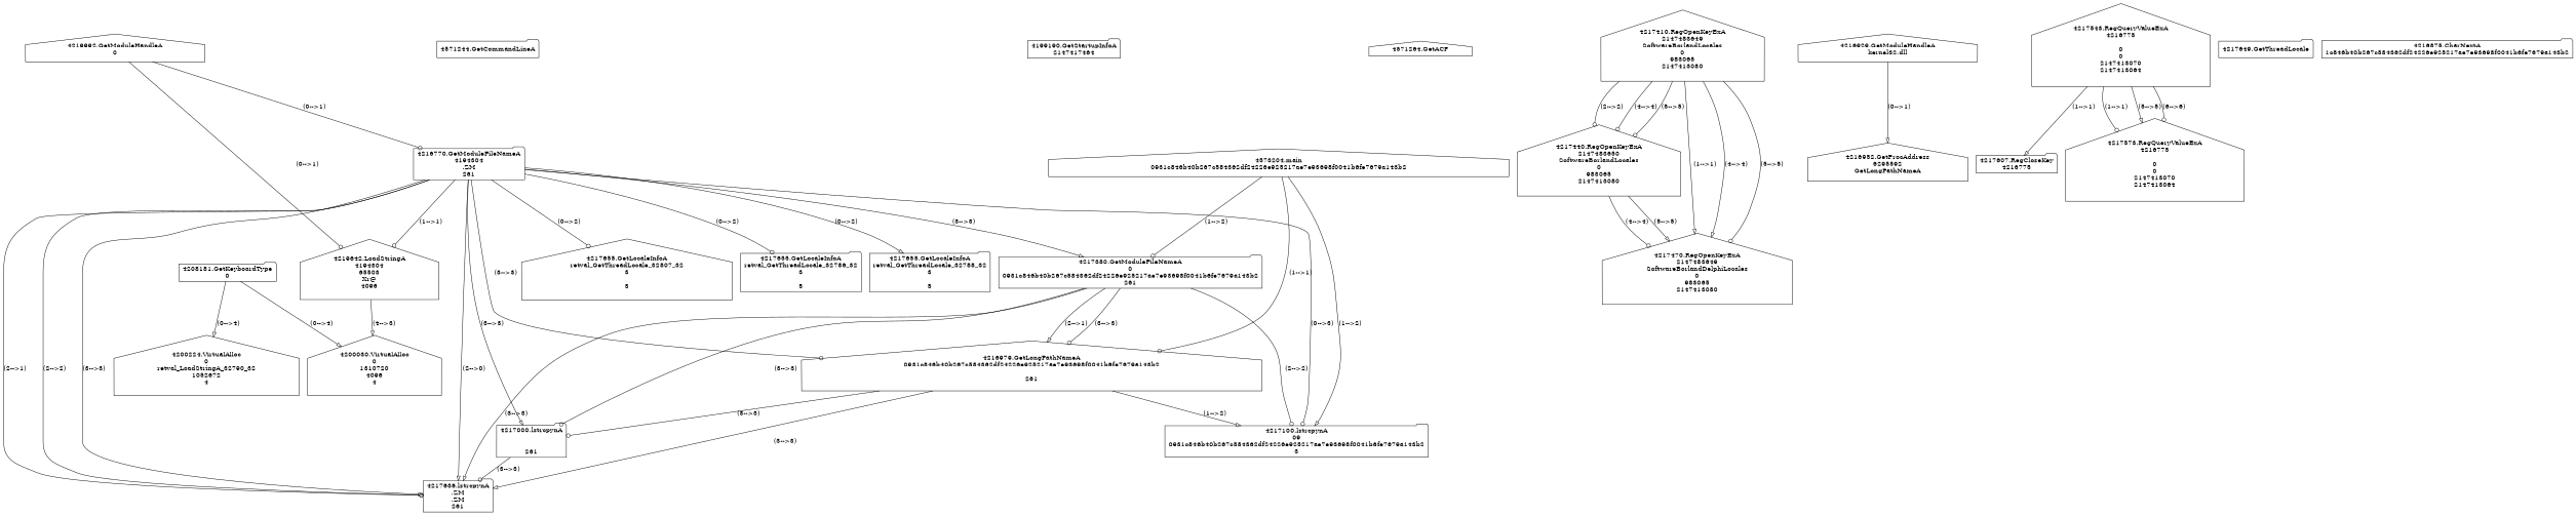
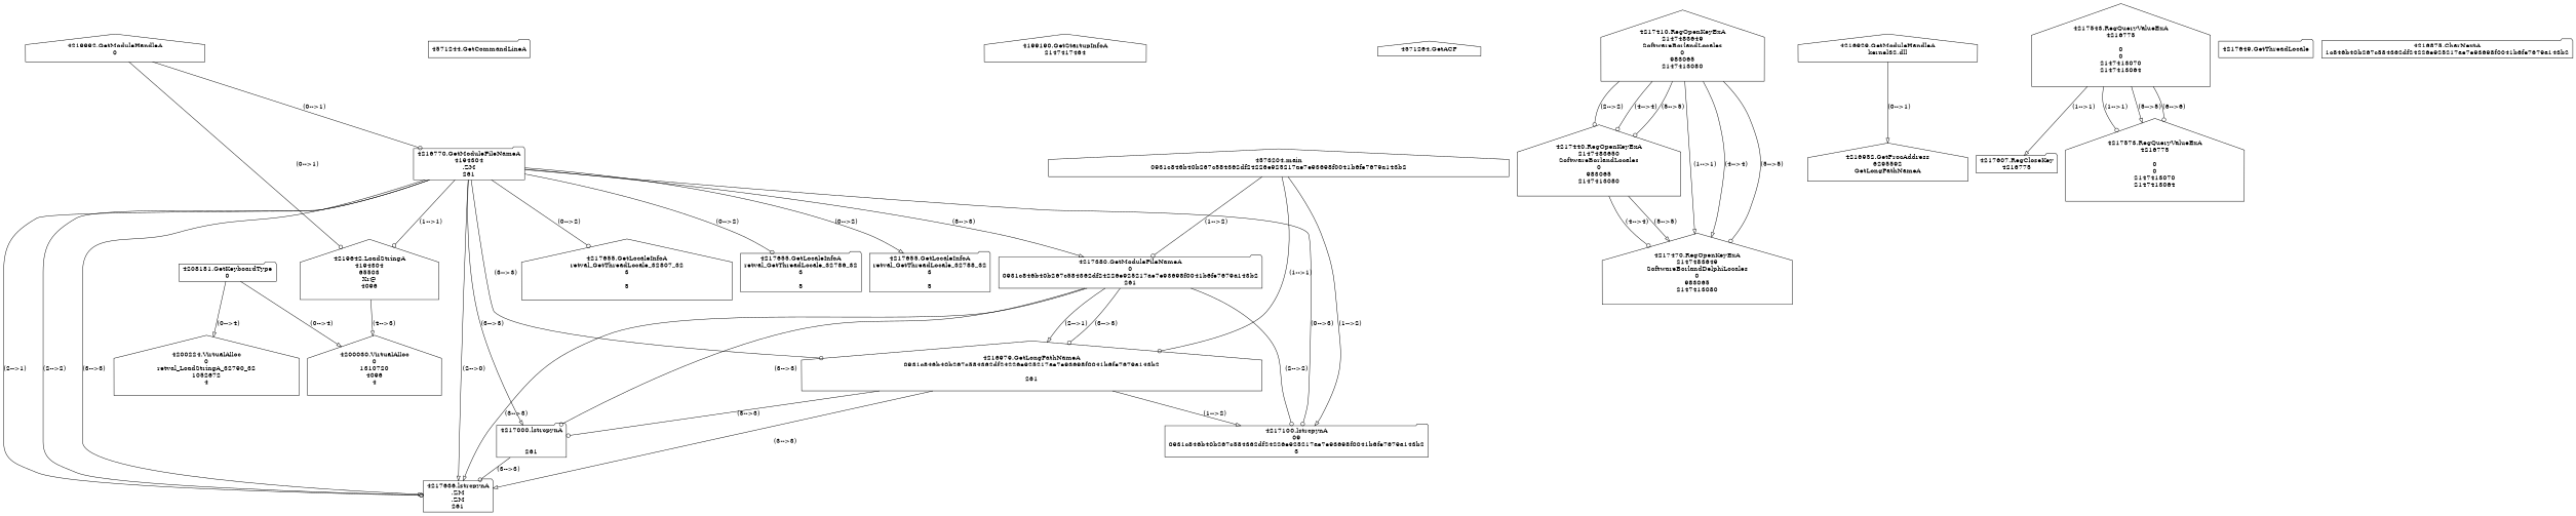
  digraph {
    node [shape=house]
    edge [arrowhead=odot]
    n1 [label="4573204.main\n0931c846b40b267c584362df24226e925217ae7e93698f0041b6fe7679a143b2"]
    n2 [label="4217380.GetModuleFileNameA\n0\n0931c846b40b267c584362df24226e925217ae7e93698f0041b6fe7679a143b2\n261" shape=folder]
    n3 [label="4216979.GetLongPathNameA\n0931c846b40b267c584362df24226e925217ae7e93698f0041b6fe7679a143b2\n\n261"]
    n4 [label="4217100.lstrcpynA\n09\n0931c846b40b267c584362df24226e925217ae7e93698f0041b6fe7679a143b2\n3" shape=folder]
    n5 [label="4217000.lstrcpynA\n\n\n261" shape=folder]
    n6 [label="4217636.lstrcpynA\n.ZM\n.ZM\n261" shape=folder]
    n7 [label="4219992.GetModuleHandleA\n0"]
    n8 [label="4216770.GetModuleFileNameA\n4194304\n.ZM\n261" shape=folder]
    n9 [label="4219642.LoadStringA\n4194304\n65503\nXr@\n4096"]
    n10 [label="4217655.GetLocaleInfoA\nretval_GetThreadLocale_32807_32\n3\n\n5"]
    n11 [label="4217655.GetLocaleInfoA\nretval_GetThreadLocale_32786_32\n3\n\n5" shape=folder]
    n12 [label="4217655.GetLocaleInfoA\nretval_GetThreadLocale_32788_32\n3\n\n5" shape=folder]
    n13 [label="4200030.VirtualAlloc\n0\n1310720\n4096\n4"]
    n14 [label="4208181.GetKeyboardType\n0" shape=folder]
    n15 [label="4200224.VirtualAlloc\n0\nretval_LoadStringA_32790_32\n1052672\n4"]
    n16 [label="4571244.GetCommandLineA\n" shape=folder]
-   n17 [label="4199190.GetStartupInfoA\n2147417464" shape=folder]
+   n17 [label="4199190.GetStartupInfoA\n2147417464"]
    n18 [label="4571264.GetACP\n"]
    n19 [label="4217410.RegOpenKeyExA\n2147483649\nSoftware\Borland\Locales\n0\n983065\n2147413080"]
    n20 [label="4217440.RegOpenKeyExA\n2147483650\nSoftware\Borland\Locales\n0\n983065\n2147413080"]
    n21 [label="4217470.RegOpenKeyExA\n2147483649\nSoftware\Borland\Delphi\Locales\n0\n983065\n2147413080"]
    n22 [label="4216929.GetModuleHandleA\nkernel32.dll"]
    n23 [label="4216952.GetProcAddress\n6295592\nGetLongPathNameA"]
    n24 [label="4217543.RegQueryValueExA\n4216775\n\n0\n0\n2147413070\n2147413064"]
    n25 [label="4217607.RegCloseKey\n4216775" shape=folder]
    n26 [label="4217573.RegQueryValueExA\n4216775\n\n0\n0\n2147413070\n2147413064"]
    n27 [label="4217649.GetThreadLocale\n" shape=folder]
    n28 [label="4216875.CharNextA\n1c846b40b267c584362df24226e925217ae7e93698f0041b6fe7679a143b2" shape=folder]
    n1 -> n2 [label="(1-->2)"]
    n1 -> n3 [label="(1-->1)"]
    n1 -> n4 [arrowhead=onormal label="(1-->2)"]
    n2 -> n3 [arrowhead=onormal label="(2-->1)"]
    n2 -> n3 [label="(3-->3)"]
    n2 -> n4 [label="(2-->2)"]
    n2 -> n5 [label="(3-->3)"]
    n2 -> n6 [arrowhead=onormal label="(3-->3)"]
    n3 -> n4 [arrowhead=onormal label="(1-->2)"]
    n3 -> n5 [label="(3-->3)"]
    n3 -> n6 [arrowhead=onormal label="(3-->3)"]
    n5 -> n6 [label="(3-->3)"]
    n7 -> n8 [label="(0-->1)"]
    n7 -> n9 [label="(0-->1)"]
    n8 -> n2 [arrowhead=onormal label="(3-->3)"]
    n8 -> n3 [label="(3-->3)"]
    n8 -> n4 [label="(0-->3)"]
    n8 -> n5 [arrowhead=onormal label="(3-->3)"]
    n8 -> n6 [label="(2-->1)"]
    n8 -> n6 [label="(2-->2)"]
    n8 -> n6 [arrowhead=onormal label="(3-->3)"]
    n8 -> n6 [arrowhead=onormal label="(2-->0)"]
    n8 -> n9 [label="(1-->1)"]
    n8 -> n10 [label="(0-->2)"]
    n8 -> n11 [label="(0-->2)"]
    n8 -> n12 [arrowhead=onormal label="(0-->2)"]
    n9 -> n13 [arrowhead=onormal label="(4-->3)"]
    n14 -> n13 [arrowhead=onormal label="(0-->4)"]
    n14 -> n15 [arrowhead=onormal label="(0-->4)"]
    n19 -> n20 [label="(2-->2)"]
    n19 -> n20 [label="(4-->4)"]
    n19 -> n20 [label="(5-->5)"]
    n19 -> n21 [arrowhead=onormal label="(1-->1)"]
    n19 -> n21 [arrowhead=onormal label="(4-->4)"]
    n19 -> n21 [label="(5-->5)"]
    n20 -> n21 [label="(4-->4)"]
    n20 -> n21 [arrowhead=onormal label="(5-->5)"]
    n22 -> n23 [arrowhead=onormal label="(0-->1)"]
    n24 -> n25 [arrowhead=onormal label="(1-->1)"]
    n24 -> n26 [label="(1-->1)"]
    n24 -> n26 [arrowhead=onormal label="(5-->5)"]
    n24 -> n26 [label="(6-->6)"]
  }
